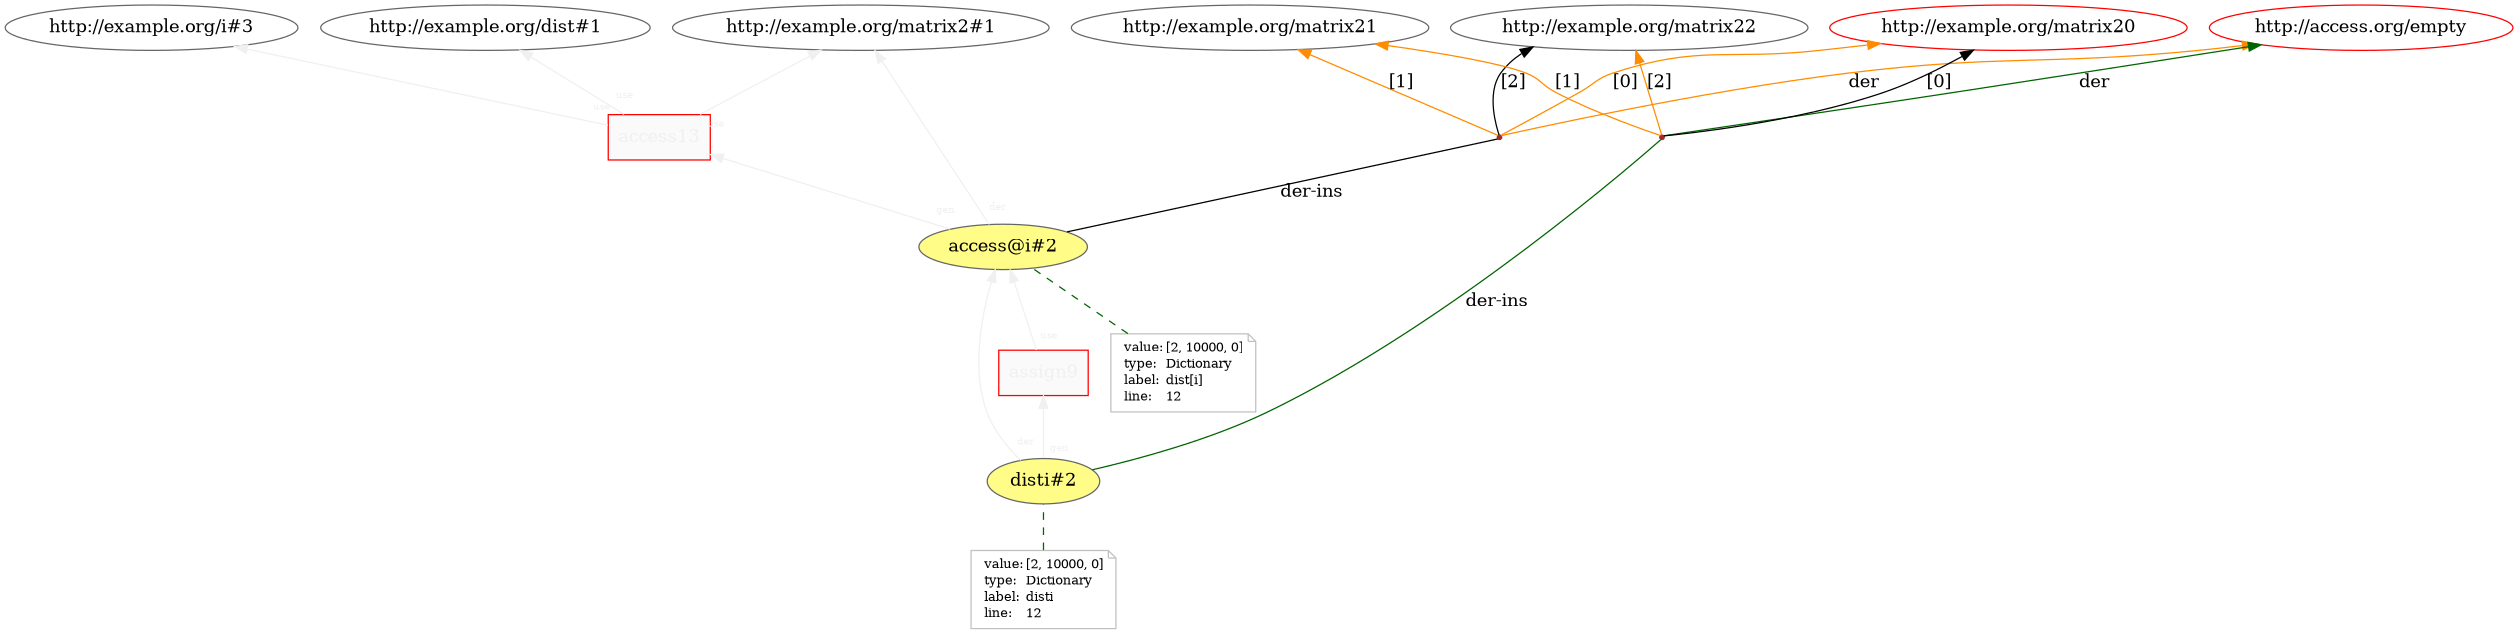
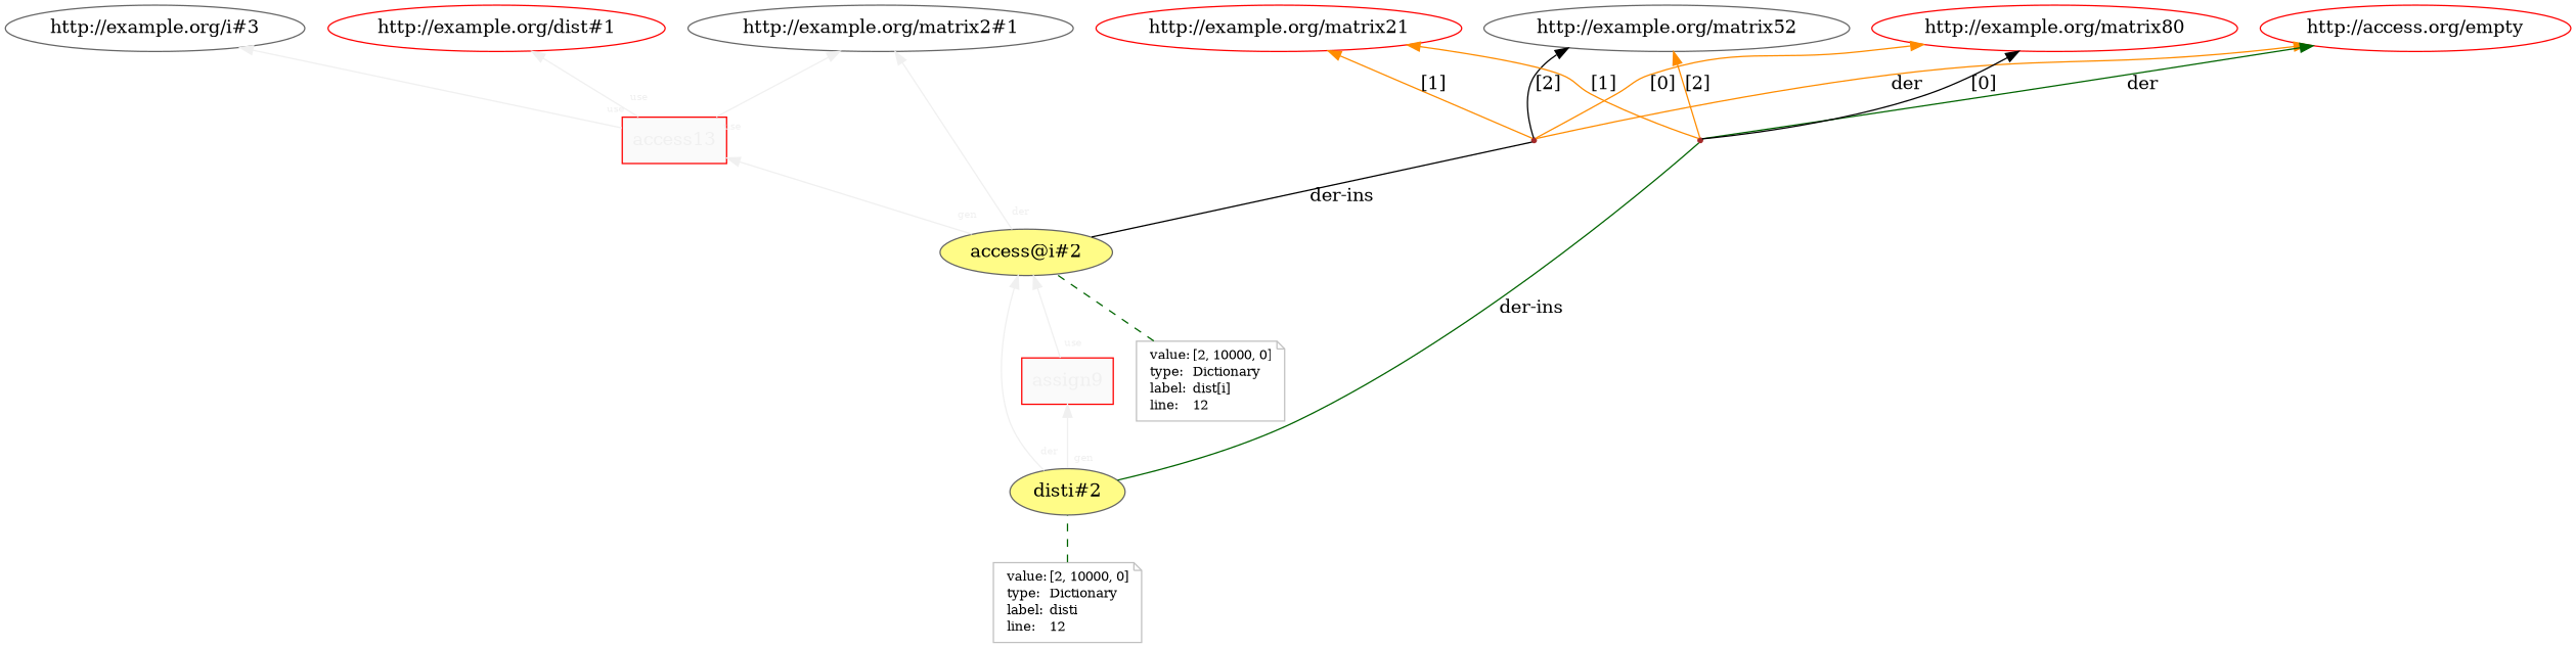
  digraph {
    rankdir=BT
    node [color=gray40]
    edge [color="#F0F0F0" rotation=20]
    n1 [fillcolor="#FFFC87" label="access@i#2" style=filled]
    bn0 [color=brown shape=point]
    n3 [color=red fillcolor="#FAFAFA" fontcolor="#F0F0F0" label=access13 shape=polygon sides=4 style=filled]
    "http://example.org/matrix2#1"
    n5 [color=red label="http://access.org/empty"]
-   "http://example.org/matrix20" [color=red]
-   "http://example.org/matrix21"
-   "http://example.org/matrix22"
-   "http://example.org/dist#1"
+   "http://example.org/matrix20" [color=red label="http://example.org/matrix80"]
+   "http://example.org/matrix21" [color=red]
+   "http://example.org/matrix22" [label="http://example.org/matrix52"]
+   "http://example.org/dist#1" [color=red]
    "http://example.org/i#3"
    n11 [color=gray fontcolor=black fontsize=10 label=<<TABLE cellpadding="0" border="0"> 	<TR> 	    <TD align="left">value:</TD> 	    <TD align="left">[2, 10000, 0]</TD> 	</TR> 	<TR> 	    <TD align="left">type:</TD> 	    <TD align="left">Dictionary</TD> 	</TR> 	<TR> 	    <TD align="left">label:</TD> 	    <TD align="left">dist[i]</TD> 	</TR> 	<TR> 	    <TD align="left">line:</TD> 	    <TD align="left">12</TD> 	</TR> </TABLE>> shape=note]
    n12 [fillcolor="#FFFC87" label="disti#2" style=filled]
    bn1 [color=brown shape=point]
    n14 [color=red fillcolor="#FAFAFA" fontcolor="#F0F0F0" label=assign9 shape=polygon sides=4 style=filled]
    n15 [color=gray fontcolor=black fontsize=10 label=<<TABLE cellpadding="0" border="0"> 	<TR> 	    <TD align="left">value:</TD> 	    <TD align="left">[2, 10000, 0]</TD> 	</TR> 	<TR> 	    <TD align="left">type:</TD> 	    <TD align="left">Dictionary</TD> 	</TR> 	<TR> 	    <TD align="left">label:</TD> 	    <TD align="left">disti</TD> 	</TR> 	<TR> 	    <TD align="left">line:</TD> 	    <TD align="left">12</TD> 	</TR> </TABLE>> shape=note]
    n1 -> bn0 [angle=60.0 arrowhead=none color=black distance=1.5 fontsize=14 label="der-ins"]
    n1 -> n3 [fontcolor="#F0F0F0" labelangle=60.0 labeldistance=1.5 labelfontsize=8 taillabel=gen]
    n1 -> "http://example.org/matrix2#1" [fontcolor="#F0F0F0" labelangle=60.0 labeldistance=1.5 labelfontsize=8 taillabel=der]
    bn0 -> n5 [angle=60.0 color=darkorange distance=1.5 fontsize=14 label=der]
    bn0 -> "http://example.org/matrix20" [angle=60.0 color=darkorange distance=1.5 fontsize=14 label="[0]"]
    bn0 -> "http://example.org/matrix21" [angle=60.0 color=darkorange distance=1.5 fontsize=14 label="[1]"]
    bn0 -> "http://example.org/matrix22" [angle=60.0 color=black distance=1.5 fontsize=14 label="[2]"]
    n3 -> "http://example.org/matrix2#1" [fontcolor="#F0F0F0" labelangle=60.0 labeldistance=1.5 labelfontsize=8 taillabel=use]
    n3 -> "http://example.org/dist#1" [fontcolor="#F0F0F0" labelangle=60.0 labeldistance=1.5 labelfontsize=8 taillabel=use]
    n3 -> "http://example.org/i#3" [fontcolor="#F0F0F0" labelangle=60.0 labeldistance=1.5 labelfontsize=8 taillabel=use]
    n11 -> n1 [arrowhead=none color=darkgreen style=dashed rotation=""]
    n12 -> n1 [fontcolor="#F0F0F0" labelangle=60.0 labeldistance=1.5 labelfontsize=8 taillabel=der]
    n12 -> bn1 [angle=60.0 arrowhead=none color=darkgreen distance=1.5 fontsize=14 label="der-ins"]
    n12 -> n14 [fontcolor="#F0F0F0" labelangle=60.0 labeldistance=1.5 labelfontsize=8 taillabel=gen]
    bn1 -> n5 [angle=60.0 color=darkgreen distance=1.5 fontsize=14 label=der]
    bn1 -> "http://example.org/matrix20" [angle=60.0 color=black distance=1.5 fontsize=14 label="[0]"]
    bn1 -> "http://example.org/matrix21" [angle=60.0 color=darkorange distance=1.5 fontsize=14 label="[1]"]
    bn1 -> "http://example.org/matrix22" [angle=60.0 color=darkorange distance=1.5 fontsize=14 label="[2]"]
    n14 -> n1 [fontcolor="#F0F0F0" labelangle=60.0 labeldistance=1.5 labelfontsize=8 taillabel=use]
    n15 -> n12 [arrowhead=none color=darkgreen style=dashed rotation=""]
  }
